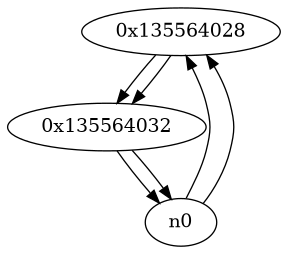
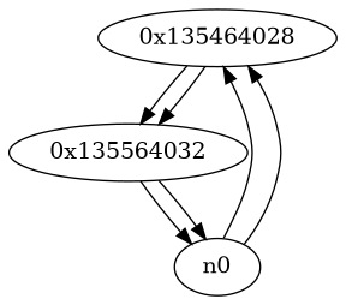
  digraph {
-   n1 [label="0x135564028"]
+   n1 [label="0x135464028"]
    n2 [label="0x135564032"]
    n0
    n1 -> n2
    n1 -> n2
    n2 -> n0
    n2 -> n0
    n0 -> n1
    n0 -> n1
  }
